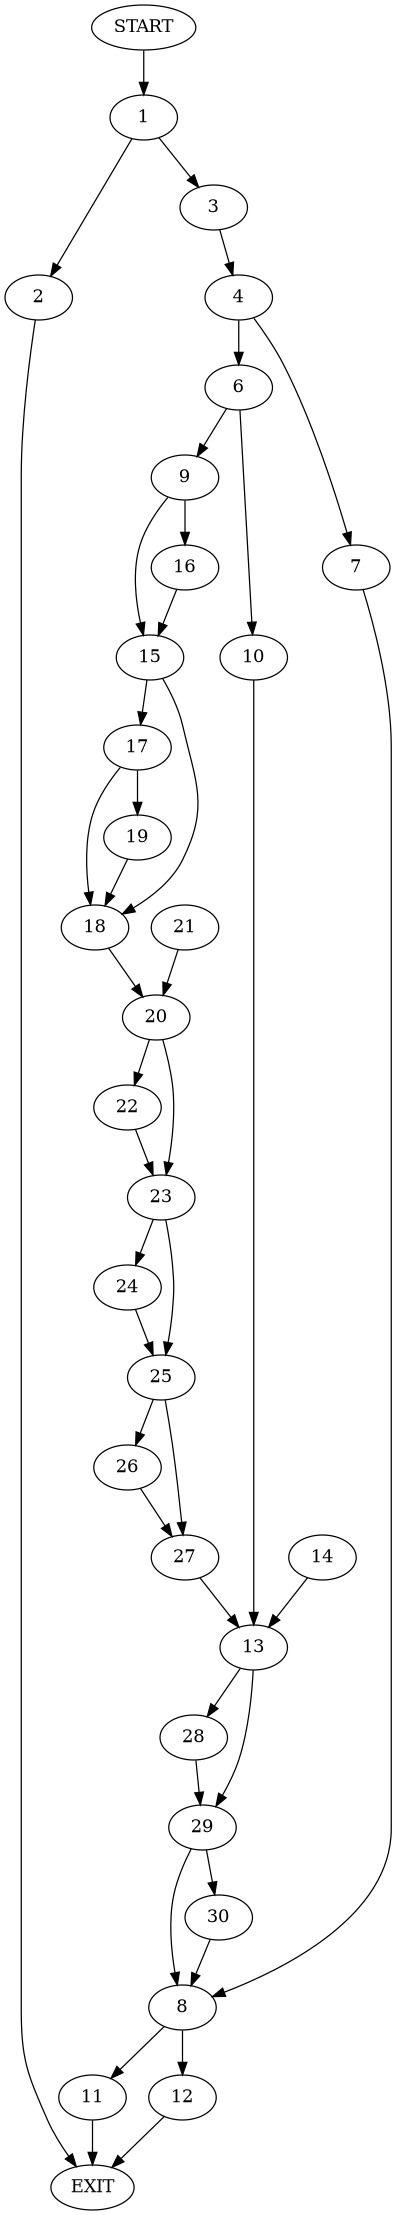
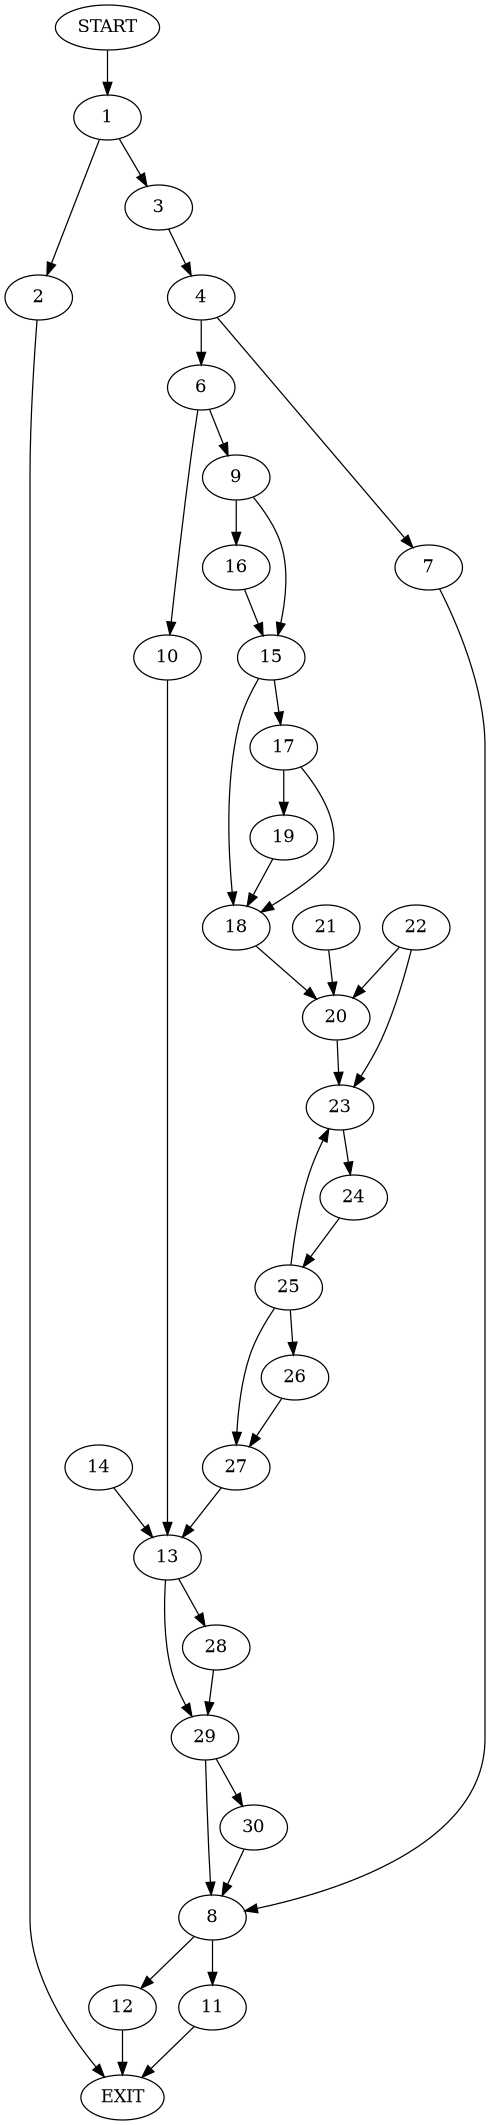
  digraph {
    n1 [label=START]
    1
    2
    3
    n5 [label=EXIT]
    4
    6
    7
    9
    10
    8
    15
    16
    13
    11
    12
    17
    18
    28
    29
    14
    30
    19
    20
    22
    23
    21
    24
    25
    26
    27
    n1 -> 1
    1 -> 2
    1 -> 3
    2 -> n5
    3 -> 4
    4 -> 6
    4 -> 7
    6 -> 9
    6 -> 10
    7 -> 8
    9 -> 15
    9 -> 16
    10 -> 13
    8 -> 11
    8 -> 12
    15 -> 17
    15 -> 18
    16 -> 15
    13 -> 28
    13 -> 29
    11 -> n5
    12 -> n5
    17 -> 18
    17 -> 19
    18 -> 20
    28 -> 29
    29 -> 8
    29 -> 30
    14 -> 13
    30 -> 8
    19 -> 18
-   20 -> 22
+   22 -> 20
    20 -> 23
    22 -> 23
    23 -> 24
-   23 -> 25
+   25 -> 23
    21 -> 20
    24 -> 25
    25 -> 26
    25 -> 27
    26 -> 27
    27 -> 13
  }
